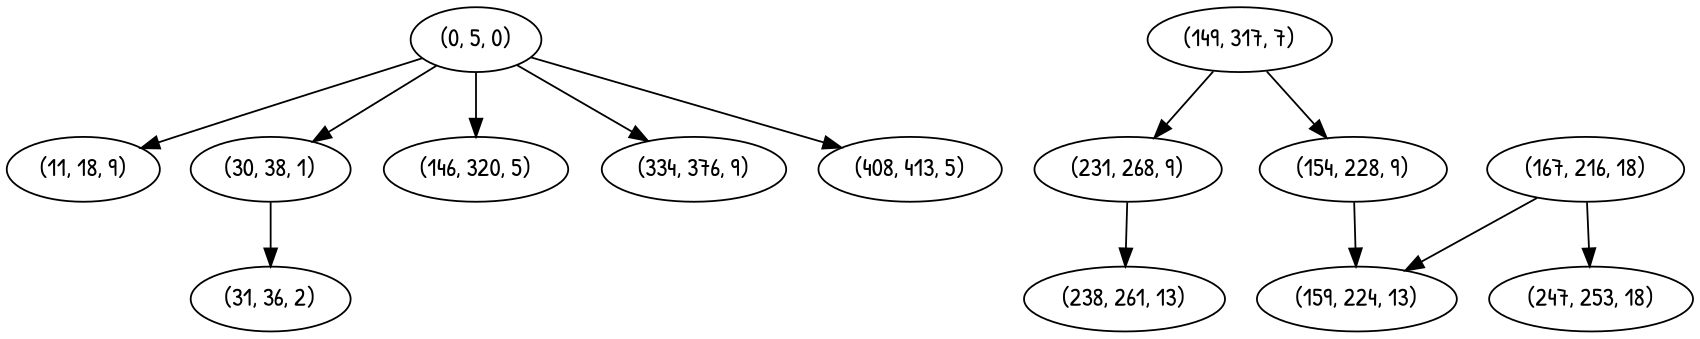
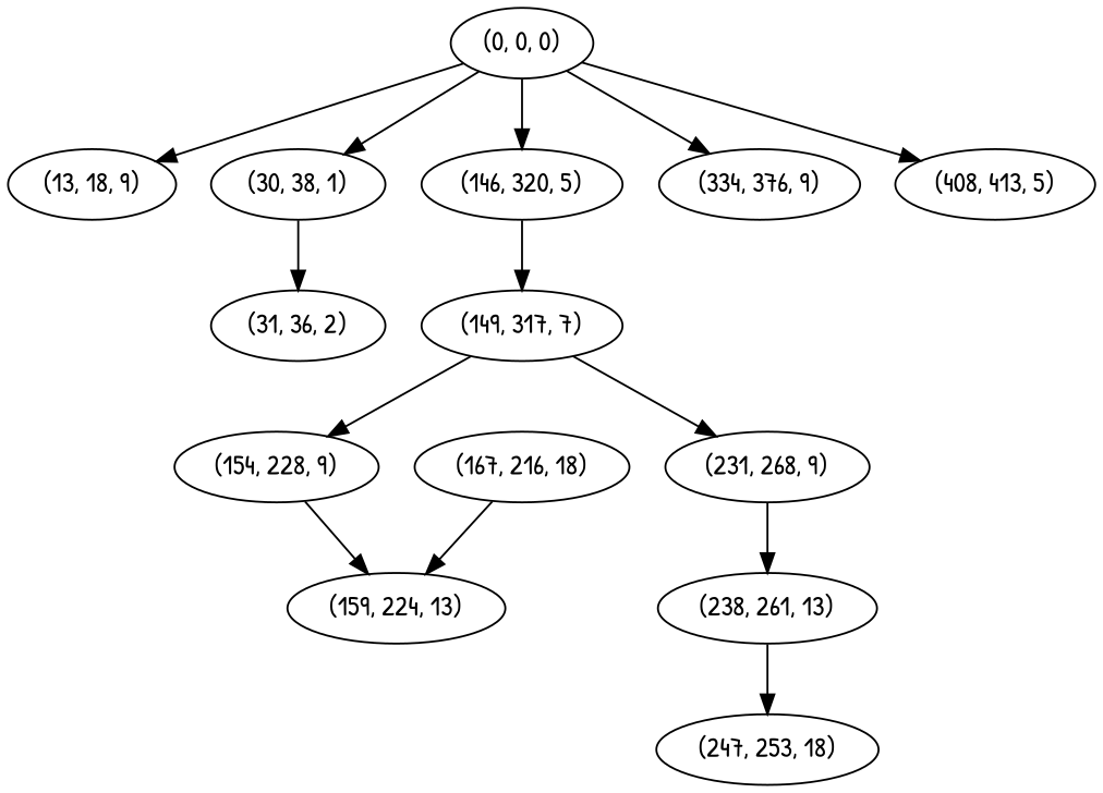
  digraph {
    fontname="Patrick Hand"
    node [fontname="Patrick Hand"]
    edge [fontname="Patrick Hand"]
-   "(0, 0, 0)" [label="(0, 5, 0)"]
-   "(13, 18, 9)" [label="(11, 18, 9)"]
+   "(0, 0, 0)"
+   "(13, 18, 9)"
    "(30, 38, 1)"
    "(146, 320, 5)"
    "(334, 376, 9)"
    "(408, 413, 5)"
    "(31, 36, 2)"
    "(149, 317, 7)"
    "(154, 228, 9)"
    "(231, 268, 9)"
    "(159, 224, 13)"
    "(238, 261, 13)"
    "(167, 216, 18)"
    "(247, 253, 18)"
    "(0, 0, 0)" -> "(13, 18, 9)"
    "(0, 0, 0)" -> "(30, 38, 1)"
    "(0, 0, 0)" -> "(146, 320, 5)"
    "(0, 0, 0)" -> "(334, 376, 9)"
    "(0, 0, 0)" -> "(408, 413, 5)"
    "(30, 38, 1)" -> "(31, 36, 2)"
+   "(146, 320, 5)" -> "(149, 317, 7)"
    "(149, 317, 7)" -> "(154, 228, 9)"
    "(149, 317, 7)" -> "(231, 268, 9)"
    "(154, 228, 9)" -> "(159, 224, 13)"
    "(231, 268, 9)" -> "(238, 261, 13)"
-   "(167, 216, 18)" -> "(247, 253, 18)"
+   "(238, 261, 13)" -> "(247, 253, 18)"
    "(167, 216, 18)" -> "(159, 224, 13)"
  }
